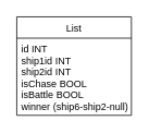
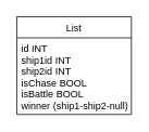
  <mxCell id="0" />
  <mxCell id="1" parent="0" />
  <mxCell id="2" value="List" style="swimlane;fontStyle=0;childLayout=stackLayout;horizontal=1;startSize=26;horizontalStack=0;resizeParent=1;resizeParentMax=0;resizeLast=0;collapsible=1;marginBottom=0;" vertex="1" parent="1"><mxGeometry x="20" y="20" width="140" height="120" as="geometry" /></mxCell>
- <mxCell id="3" value="id INT&#10;ship1id INT&#10;ship2id INT&#10;isChase BOOL&#10;isBattle BOOL&#10;winner (ship6-ship2-null)" style="text;strokeColor=none;fillColor=none;align=left;verticalAlign=top;spacingLeft=4;spacingRight=4;overflow=hidden;rotatable=0;points=[[0,0.5],[1,0.5]];portConstraint=eastwest;" vertex="1" parent="2"><mxGeometry y="26" width="140" height="94" as="geometry" /></mxCell>
+ <mxCell id="3" value="id INT&#10;ship1id INT&#10;ship2id INT&#10;isChase BOOL&#10;isBattle BOOL&#10;winner (ship1-ship2-null)" style="text;strokeColor=none;fillColor=none;align=left;verticalAlign=top;spacingLeft=4;spacingRight=4;overflow=hidden;rotatable=0;points=[[0,0.5],[1,0.5]];portConstraint=eastwest;" vertex="1" parent="2"><mxGeometry y="26" width="140" height="94" as="geometry" /></mxCell>
